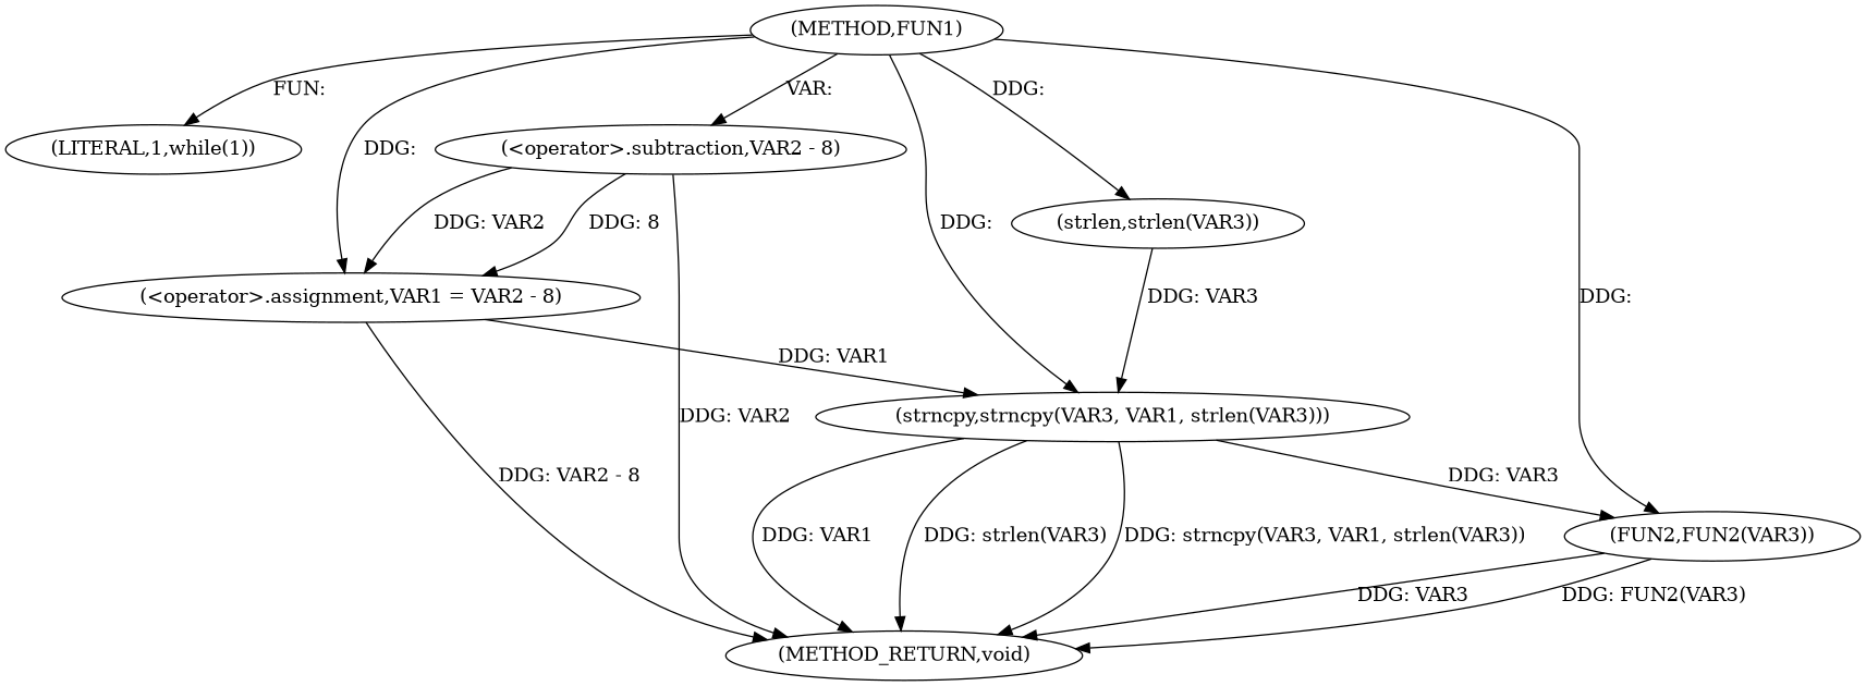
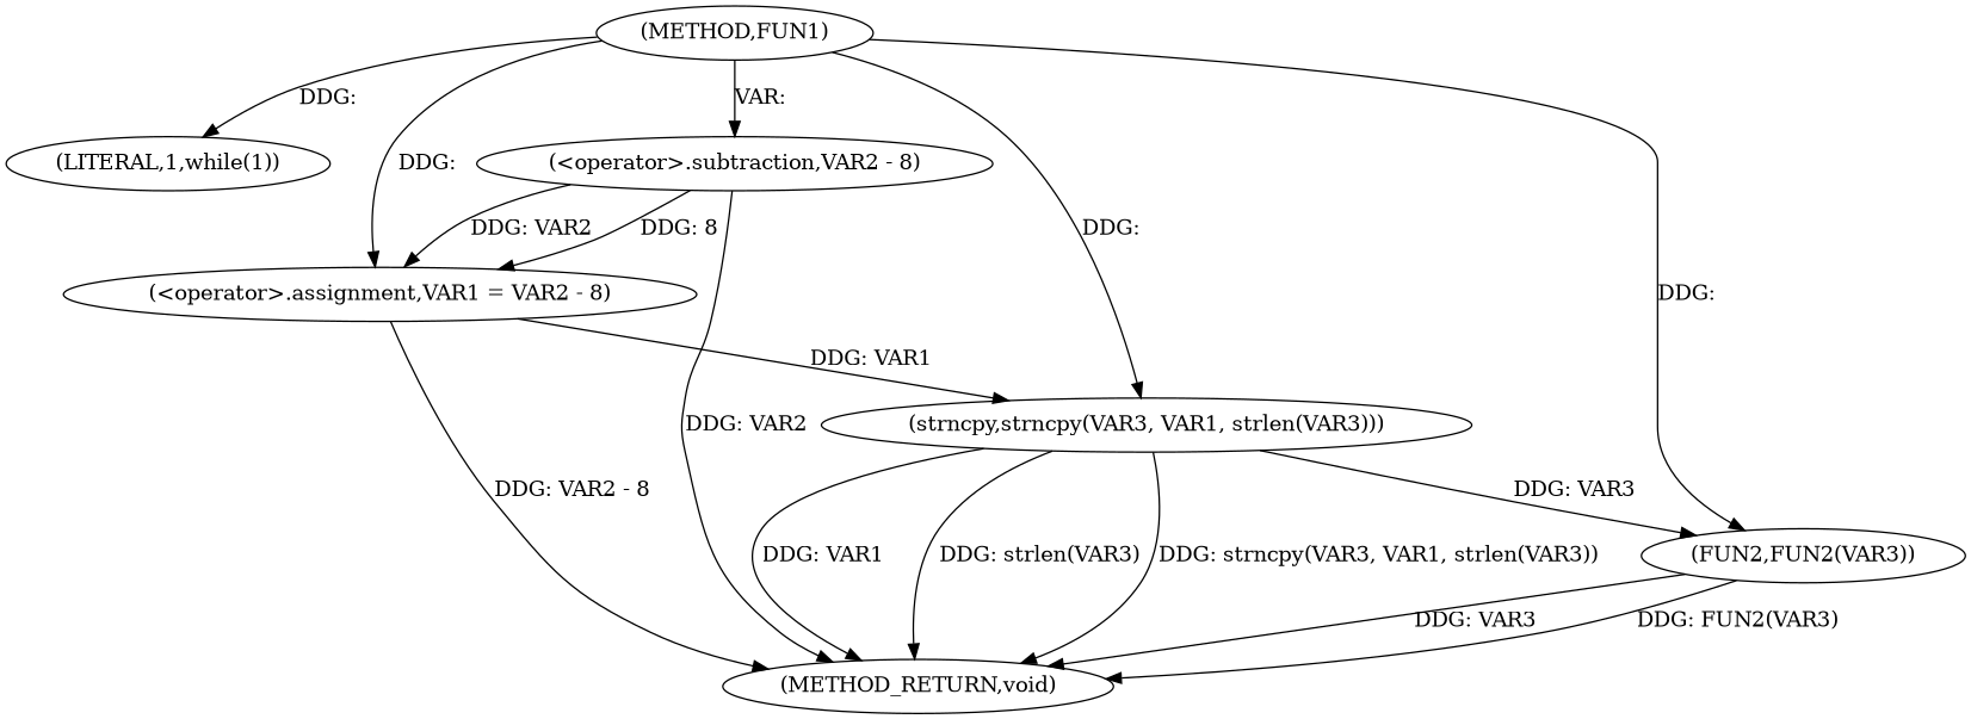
  digraph {
    n1 [label="(METHOD,FUN1)"]
    n2 [label="(LITERAL,1,while(1))"]
    n3 [label="(<operator>.assignment,VAR1 = VAR2 - 8)"]
    n4 [label="(<operator>.subtraction,VAR2 - 8)"]
    n5 [label="(strncpy,strncpy(VAR3, VAR1, strlen(VAR3)))"]
-   n6 [label="(strlen,strlen(VAR3))"]
    n7 [label="(FUN2,FUN2(VAR3))"]
    n8 [label="(METHOD_RETURN,void)"]
-   n1 -> n2 [label="FUN: "]
+   n1 -> n2 [label="DDG: "]
    n1 -> n3 [label="DDG: "]
    n1 -> n4 [label="VAR: "]
    n1 -> n5 [label="DDG: "]
-   n1 -> n6 [label="DDG: "]
    n1 -> n7 [label="DDG: "]
    n3 -> n5 [label="DDG: VAR1"]
    n3 -> n8 [label="DDG: VAR2 - 8"]
    n4 -> n3 [label="DDG: VAR2"]
    n4 -> n3 [label="DDG: 8"]
    n4 -> n8 [label="DDG: VAR2"]
    n5 -> n7 [label="DDG: VAR3"]
    n5 -> n8 [label="DDG: VAR1"]
    n5 -> n8 [label="DDG: strlen(VAR3)"]
    n5 -> n8 [label="DDG: strncpy(VAR3, VAR1, strlen(VAR3))"]
-   n6 -> n5 [label="DDG: VAR3"]
    n7 -> n8 [label="DDG: VAR3"]
    n7 -> n8 [label="DDG: FUN2(VAR3)"]
  }
